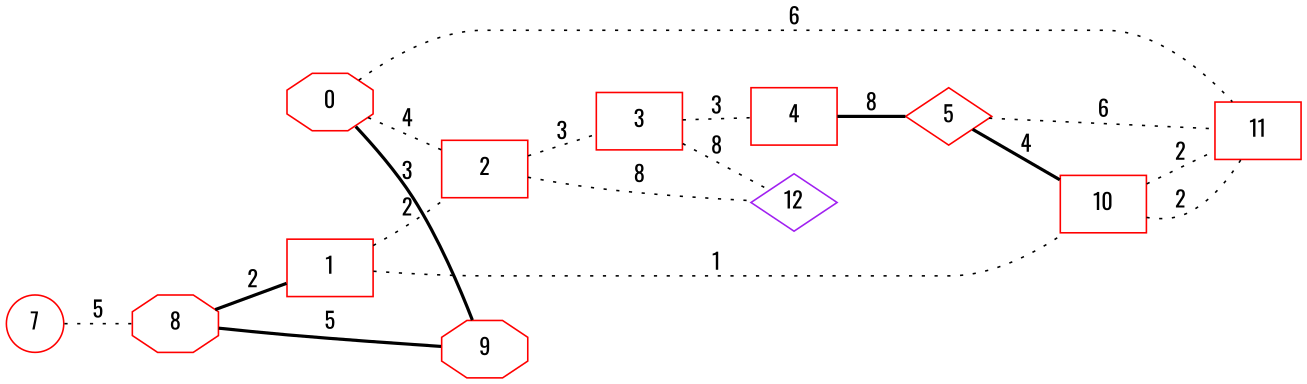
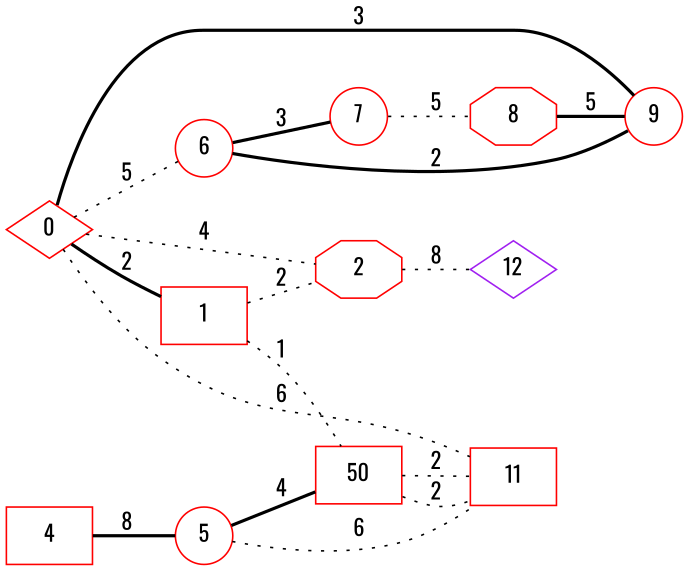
  graph {
    fontname=Oswald
    rankdir=LR
    node [color=red fontname=Oswald shape=box weight=1]
    edge [fontname=Oswald style=dotted]
-   0 [shape=octagon]
+   0 [shape=diamond]
    1
-   2
-   9 [shape=octagon]
+   2 [shape=octagon]
+   6 [shape=circle]
+   9 [shape=circle]
    11
-   10
-   3
+   10 [label=50]
    12 [color=purple shape=diamond weight=4]
    7 [shape=circle]
    4
-   5 [shape=diamond]
+   5 [shape=circle]
    8 [shape=octagon]
-   8 -- 1 [label=2 style=bold]
+   0 -- 1 [label=2 style=bold]
    0 -- 2 [label=4]
+   0 -- 6 [label=5]
    0 -- 9 [label=3 style=bold]
    0 -- 11 [label=6]
    1 -- 2 [label=2]
    1 -- 10 [label=1]
-   2 -- 3 [label=3]
    2 -- 12 [label=8]
+   6 -- 9 [label=2 style=bold]
+   6 -- 7 [label=3 style=bold]
    10 -- 11 [label=2]
    10 -- 11 [label=2]
-   3 -- 12 [label=8]
-   3 -- 4 [label=3]
    7 -- 8 [label=5]
    4 -- 5 [label=8 style=bold]
    5 -- 11 [label=6]
    5 -- 10 [label=4 style=bold]
    8 -- 9 [label=5 style=bold]
  }
